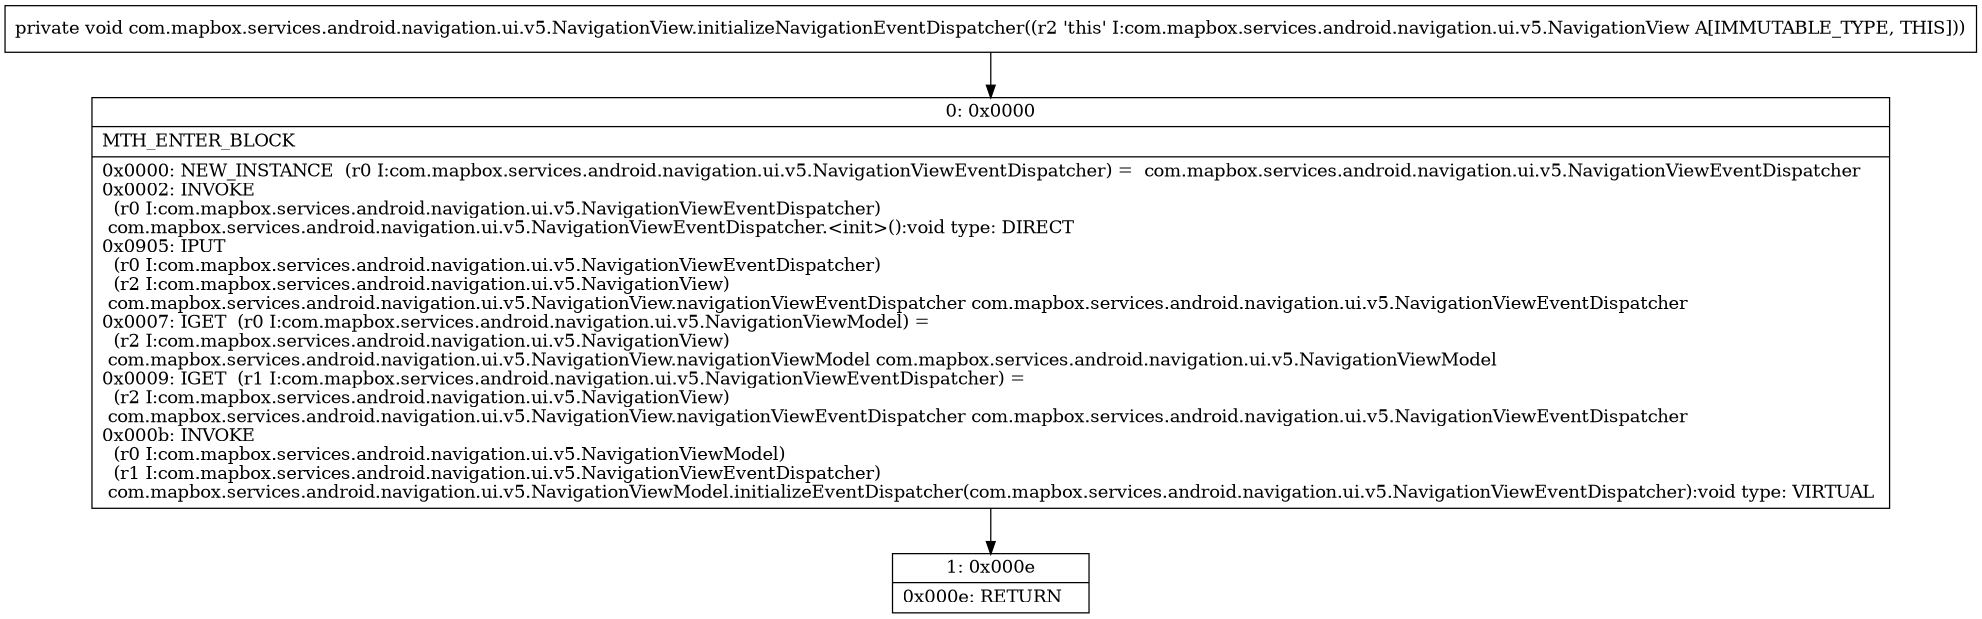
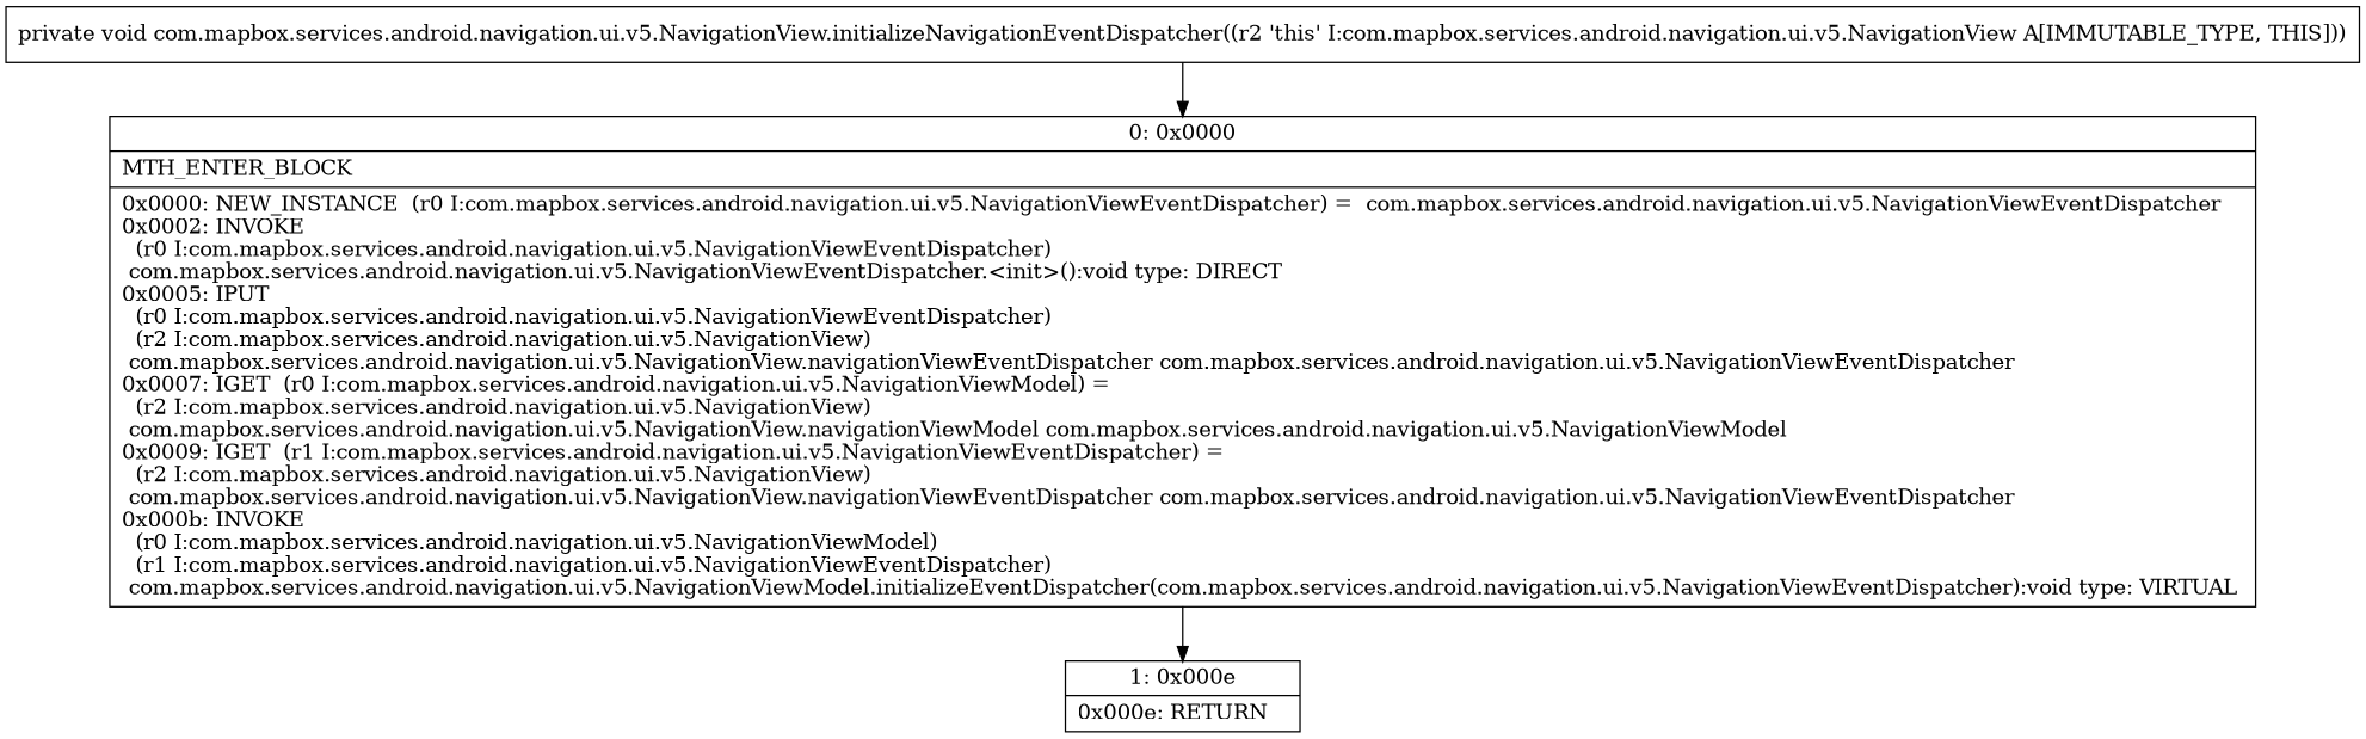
  digraph {
    node [shape=record]
-   n1 [label="{0\:\ 0x0000|MTH_ENTER_BLOCK\l|0x0000: NEW_INSTANCE  (r0 I:com.mapbox.services.android.navigation.ui.v5.NavigationViewEventDispatcher) =  com.mapbox.services.android.navigation.ui.v5.NavigationViewEventDispatcher \l0x0002: INVOKE  \l  (r0 I:com.mapbox.services.android.navigation.ui.v5.NavigationViewEventDispatcher)\l com.mapbox.services.android.navigation.ui.v5.NavigationViewEventDispatcher.\<init\>():void type: DIRECT \l0x0905: IPUT  \l  (r0 I:com.mapbox.services.android.navigation.ui.v5.NavigationViewEventDispatcher)\l  (r2 I:com.mapbox.services.android.navigation.ui.v5.NavigationView)\l com.mapbox.services.android.navigation.ui.v5.NavigationView.navigationViewEventDispatcher com.mapbox.services.android.navigation.ui.v5.NavigationViewEventDispatcher \l0x0007: IGET  (r0 I:com.mapbox.services.android.navigation.ui.v5.NavigationViewModel) = \l  (r2 I:com.mapbox.services.android.navigation.ui.v5.NavigationView)\l com.mapbox.services.android.navigation.ui.v5.NavigationView.navigationViewModel com.mapbox.services.android.navigation.ui.v5.NavigationViewModel \l0x0009: IGET  (r1 I:com.mapbox.services.android.navigation.ui.v5.NavigationViewEventDispatcher) = \l  (r2 I:com.mapbox.services.android.navigation.ui.v5.NavigationView)\l com.mapbox.services.android.navigation.ui.v5.NavigationView.navigationViewEventDispatcher com.mapbox.services.android.navigation.ui.v5.NavigationViewEventDispatcher \l0x000b: INVOKE  \l  (r0 I:com.mapbox.services.android.navigation.ui.v5.NavigationViewModel)\l  (r1 I:com.mapbox.services.android.navigation.ui.v5.NavigationViewEventDispatcher)\l com.mapbox.services.android.navigation.ui.v5.NavigationViewModel.initializeEventDispatcher(com.mapbox.services.android.navigation.ui.v5.NavigationViewEventDispatcher):void type: VIRTUAL \l}"]
+   n1 [label="{0\:\ 0x0000|MTH_ENTER_BLOCK\l|0x0000: NEW_INSTANCE  (r0 I:com.mapbox.services.android.navigation.ui.v5.NavigationViewEventDispatcher) =  com.mapbox.services.android.navigation.ui.v5.NavigationViewEventDispatcher \l0x0002: INVOKE  \l  (r0 I:com.mapbox.services.android.navigation.ui.v5.NavigationViewEventDispatcher)\l com.mapbox.services.android.navigation.ui.v5.NavigationViewEventDispatcher.\<init\>():void type: DIRECT \l0x0005: IPUT  \l  (r0 I:com.mapbox.services.android.navigation.ui.v5.NavigationViewEventDispatcher)\l  (r2 I:com.mapbox.services.android.navigation.ui.v5.NavigationView)\l com.mapbox.services.android.navigation.ui.v5.NavigationView.navigationViewEventDispatcher com.mapbox.services.android.navigation.ui.v5.NavigationViewEventDispatcher \l0x0007: IGET  (r0 I:com.mapbox.services.android.navigation.ui.v5.NavigationViewModel) = \l  (r2 I:com.mapbox.services.android.navigation.ui.v5.NavigationView)\l com.mapbox.services.android.navigation.ui.v5.NavigationView.navigationViewModel com.mapbox.services.android.navigation.ui.v5.NavigationViewModel \l0x0009: IGET  (r1 I:com.mapbox.services.android.navigation.ui.v5.NavigationViewEventDispatcher) = \l  (r2 I:com.mapbox.services.android.navigation.ui.v5.NavigationView)\l com.mapbox.services.android.navigation.ui.v5.NavigationView.navigationViewEventDispatcher com.mapbox.services.android.navigation.ui.v5.NavigationViewEventDispatcher \l0x000b: INVOKE  \l  (r0 I:com.mapbox.services.android.navigation.ui.v5.NavigationViewModel)\l  (r1 I:com.mapbox.services.android.navigation.ui.v5.NavigationViewEventDispatcher)\l com.mapbox.services.android.navigation.ui.v5.NavigationViewModel.initializeEventDispatcher(com.mapbox.services.android.navigation.ui.v5.NavigationViewEventDispatcher):void type: VIRTUAL \l}"]
    n2 [label="{1\:\ 0x000e|0x000e: RETURN   \l}"]
    n3 [label="{private void com.mapbox.services.android.navigation.ui.v5.NavigationView.initializeNavigationEventDispatcher((r2 'this' I:com.mapbox.services.android.navigation.ui.v5.NavigationView A[IMMUTABLE_TYPE, THIS])) }"]
    n1 -> n2
    n3 -> n1
  }
